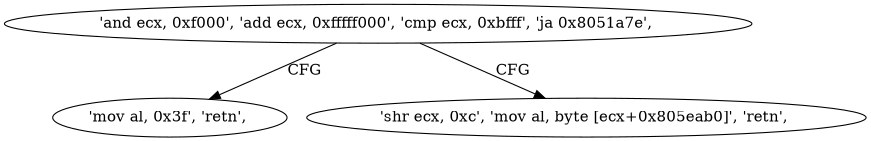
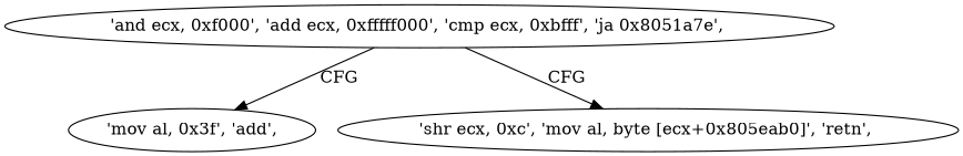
  digraph {
    n1 [label="'and ecx, 0xf000', 'add ecx, 0xfffff000', 'cmp ecx, 0xbfff', 'ja 0x8051a7e', "]
-   n2 [label="'mov al, 0x3f', 'retn', "]
+   n2 [label="'mov al, 0x3f', 'add',"]
    n3 [label="'shr ecx, 0xc', 'mov al, byte [ecx+0x805eab0]', 'retn', "]
    n1 -> n2 [label=CFG]
    n1 -> n3 [label=CFG]
  }
